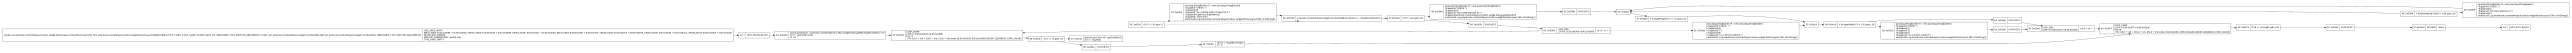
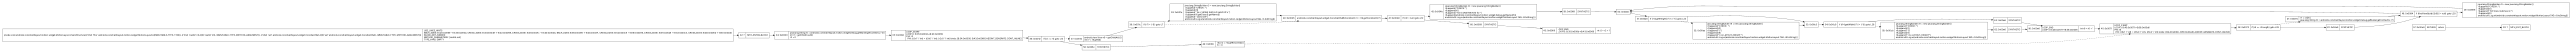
  digraph {
    fontname=Inter
    rankdir=LR
    node [fontname=Inter shape=record]
    edge [fontname=Inter]
    n1 [label="{32\:\ ?|MTH_ENTER_BLOCK\l}"]
    n2 [label="{34\:\ 0x0000|java.lang.String r0 = androidx.constraintlayout.motion.widget.Debug.getName(getContext(), r13)\lint r1 = getChildCount()\lr2 = 0\l}"]
    n3 [label="{35\:\ 0x000d|LOOP_START\lLOOP:0: B:35:0x000d\-\>B:43:0x0069\lPHI: r2 \l  PHI: (r2v1 'i' int) = (r2v0 'i' int), (r2v3 'i' int) binds: [B:34:0x0000, B:43:0x0069] A[DONT_GENERATE, DONT_INLINE]\l}"]
    n4 [label="{36\:\ 0x0012|if (r2 \>= r1) goto L13\l}"]
    n5 [label="{37\:\ 0x0014|android.view.View r6 = getChildAt(r2)\lint r7 = r6.getId()\l}"]
    n6 [label="{58\:\ 0x006c|SYNTHETIC\l}"]
    n7 [label="{38\:\ 0x001c|if (r7 != (\-1)) goto L7\l}"]
    n8 [label="{44\:\ 0x006c|int[] r2 = r14.getKnownIds()\lr6 = 0\l}"]
    n9 [label="{39\:\ 0x001e|java.lang.StringBuilder r3 = new java.lang.StringBuilder()\lr3.append(\"CHECK: \")\lr3.append(r0)\lr3.append(\" ALL VIEWS SHOULD HAVE ID's \")\lr3.append(r6.getClass().getName())\lr3.append(\" does not!\")\landroid.util.Log.w(androidx.constraintlayout.motion.widget.MotionLayout.TAG, r3.toString())\l}"]
    n10 [label="{40\:\ 0x0045|androidx.constraintlayout.widget.ConstraintSet$Constraint r3 = r14.getConstraint(r7)\l}"]
    n11 [label="{41\:\ 0x0049|if (r3 != null) goto L12\l}"]
    n12 [label="{42\:\ 0x004b|java.lang.StringBuilder r8 = new java.lang.StringBuilder()\lr8.append(\"CHECK: \")\lr8.append(r0)\lr8.append(\" NO CONSTRAINTS for \")\lr8.append(androidx.constraintlayout.motion.widget.Debug.getName(r6))\landroid.util.Log.w(androidx.constraintlayout.motion.widget.MotionLayout.TAG, r8.toString())\l}"]
    n13 [label="{60\:\ 0x0069|SYNTHETIC\l}"]
    n14 [label="{59\:\ 0x0069|SYNTHETIC\l}"]
    n15 [label="{43\:\ 0x0069|LOOP_END\lLOOP:0: B:35:0x000d\-\>B:43:0x0069\l|int r2 = r2 + 1\l}"]
    n16 [label="{50\:\ 0x00a0}"]
    n17 [label="{45\:\ 0x0071|LOOP_START\lLOOP:1: B:45:0x0071\-\>B:56:0x00e6\lPHI: r6 \l  PHI: (r6v1 'i' int) = (r6v0 'i' int), (r6v2 'i' int) binds: [B:44:0x006c, B:56:0x00e6] A[DONT_GENERATE, DONT_INLINE]\l}"]
    n18 [label="{46\:\ 0x0072|if (r6 \>= r2.length) goto L29\l}"]
+   n19 [label="{47\:\ 0x0074|r7 = r2[r6]\ljava.lang.String r8 = androidx.constraintlayout.motion.widget.Debug.getName(getContext(), r7)\l}"]
    n20 [label="{61\:\ 0x00e9|SYNTHETIC\l}"]
    n21 [label="{48\:\ 0x0084|if (findViewById(r2[r6]) != null) goto L20\l}"]
    n22 [label="{57\:\ 0x00e9|RETURN\l|return\l}"]
    n23 [label="{49\:\ 0x0086|java.lang.StringBuilder r9 = new java.lang.StringBuilder()\lr9.append(\"CHECK: \")\lr9.append(r0)\lr9.append(\" NO View matches id \")\lr2.append(r8)\landroid.util.Log.w(androidx.constraintlayout.motion.widget.MotionLayout.TAG, r9.toString())\l}"]
    n24 [label="{51\:\ 0x00a8|if (r14.getHeight(r7) != (\-1)) goto L23\l}"]
    n25 [label="{52\:\ 0x00aa|java.lang.StringBuilder r9 = new java.lang.StringBuilder()\lr9.append(\"CHECK: \")\lr9.append(r0)\lr9.append(\"(\")\lr9.append(r8)\lr9.append(\") no LAYOUT_HEIGHT\")\landroid.util.Log.w(androidx.constraintlayout.motion.widget.MotionLayout.TAG, r9.toString())\l}"]
    n26 [label="{53\:\ 0x00c5}"]
    n27 [label="{54\:\ 0x00c9|if (r14.getWidth(r7) != (\-1)) goto L28\l}"]
    n28 [label="{55\:\ 0x00cb|java.lang.StringBuilder r9 = new java.lang.StringBuilder()\lr9.append(\"CHECK: \")\lr9.append(r0)\lr9.append(\"(\")\lr9.append(r8)\lr9.append(\") no LAYOUT_HEIGHT\")\landroid.util.Log.w(androidx.constraintlayout.motion.widget.MotionLayout.TAG, r9.toString())\l}"]
    n29 [label="{63\:\ 0x00e6|SYNTHETIC\l}"]
    n30 [label="{62\:\ 0x00e6|SYNTHETIC\l}"]
    n31 [label="{56\:\ 0x00e6|LOOP_END\lLOOP:1: B:45:0x0071\-\>B:56:0x00e6\l|int r6 = r6 + 1\l}"]
    n32 [label="{33\:\ ?|MTH_EXIT_BLOCK\l}"]
    n33 [label="{private void androidx.constraintlayout.motion.widget.MotionLayout.checkStructure((r12v0 'this' androidx.constraintlayout.motion.widget.MotionLayout A[IMMUTABLE_TYPE, THIS]), (r13v0 'csetId' int A[D('csetId' int), IMMUTABLE_TYPE, METHOD_ARGUMENT]), (r14v0 'set' androidx.constraintlayout.widget.ConstraintSet A[D('set' androidx.constraintlayout.widget.ConstraintSet), IMMUTABLE_TYPE, METHOD_ARGUMENT]))  | USE_LINES_HINTS\lBACK_EDGE: B:43:0x0069 \-\> B:35:0x000d, CROSS_EDGE: B:41:0x0049 \-\> B:43:0x0069, CROSS_EDGE: B:38:0x001c \-\> B:40:0x0045, BACK_EDGE: B:56:0x00e6 \-\> B:45:0x0071, CROSS_EDGE: B:54:0x00c9 \-\> B:56:0x00e6, CROSS_EDGE: B:51:0x00a8 \-\> B:53:0x00c5, CROSS_EDGE: B:48:0x0084 \-\> B:50:0x00a0\lINLINE_NOT_NEEDED\lMETHOD_PARAMETERS: [csetId, set]\lTYPE_VARS: EMPTY\l}"]
    n1 -> n2
    n2 -> n3
    n3 -> n4
    n4 -> n5 [style=dashed]
    n4 -> n6
+   n5 -> n7
    n6 -> n8
    n7 -> n9 [style=dashed]
    n7 -> n10 [style=dashed]
-   n8 -> n17
+   n8 -> n17 [style=dashed]
    n9 -> n10
    n10 -> n11
    n11 -> n12 [style=dashed]
    n11 -> n13
    n12 -> n14
    n13 -> n15
    n14 -> n16
-   n15 -> n3
    n16 -> n24
    n17 -> n18
+   n18 -> n19 [style=dashed]
    n18 -> n20
-   n20 -> n22
+   n19 -> n21
+   n20 -> n21
    n21 -> n16
    n21 -> n23 [style=dashed]
    n22 -> n32
    n23 -> n16
-   n15 -> n25 [style=dashed]
+   n24 -> n25 [style=dashed]
    n24 -> n26
    n25 -> n26
    n26 -> n27
    n27 -> n28 [style=dashed]
    n27 -> n29
    n28 -> n30
    n29 -> n31
    n30 -> n31
    n31 -> n17
    n33 -> n1
  }
